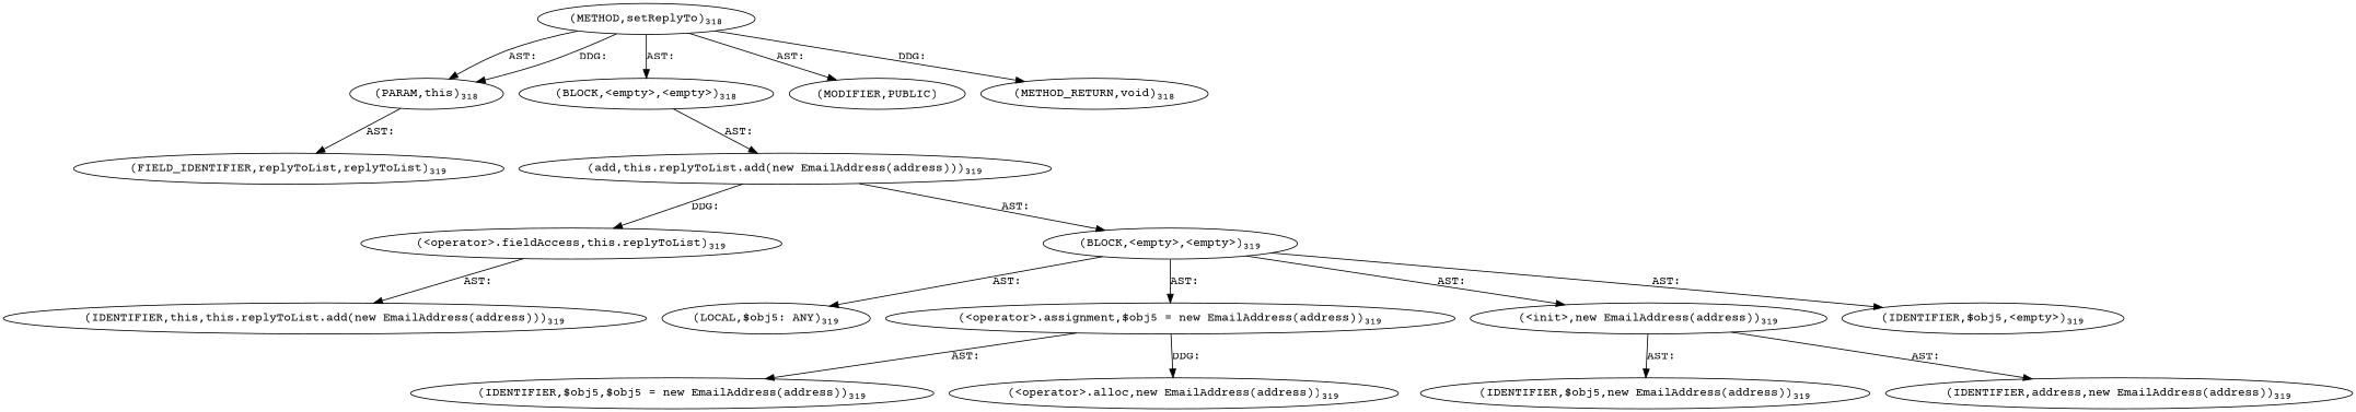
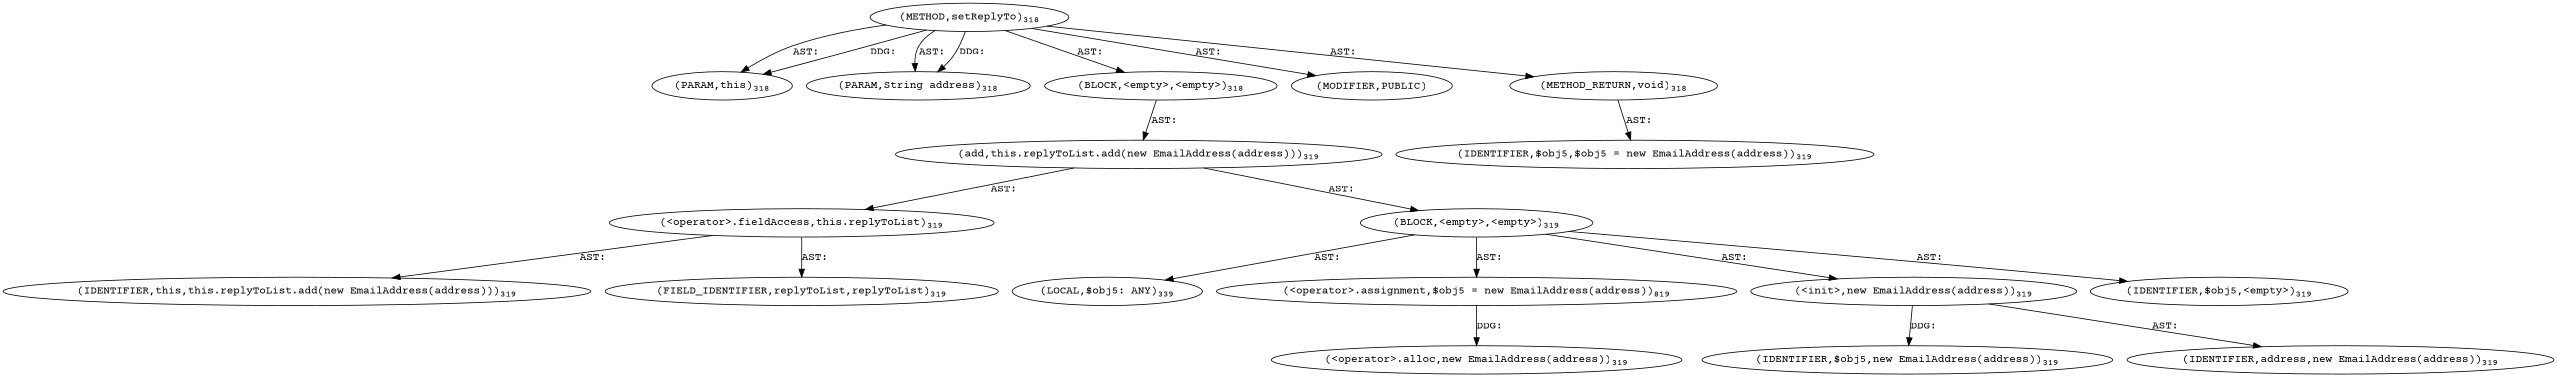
  digraph {
    fontname="Courier Prime"
    node [fontname="Courier Prime"]
    edge [fontname="Courier Prime"]
    n1 [label=<(METHOD,setReplyTo)<SUB>318</SUB>>]
    n2 [label=<(PARAM,this)<SUB>318</SUB>>]
+   n3 [label=<(PARAM,String address)<SUB>318</SUB>>]
    n4 [label=<(BLOCK,&lt;empty&gt;,&lt;empty&gt;)<SUB>318</SUB>>]
    n5 [label=<(MODIFIER,PUBLIC)>]
    n6 [label=<(METHOD_RETURN,void)<SUB>318</SUB>>]
    n7 [label=<(add,this.replyToList.add(new EmailAddress(address)))<SUB>319</SUB>>]
    n8 [label=<(&lt;operator&gt;.fieldAccess,this.replyToList)<SUB>319</SUB>>]
    n9 [label=<(BLOCK,&lt;empty&gt;,&lt;empty&gt;)<SUB>319</SUB>>]
    n10 [label=<(IDENTIFIER,this,this.replyToList.add(new EmailAddress(address)))<SUB>319</SUB>>]
    n11 [label=<(FIELD_IDENTIFIER,replyToList,replyToList)<SUB>319</SUB>>]
-   n12 [label=<(LOCAL,$obj5: ANY)<SUB>319</SUB>>]
-   n13 [label=<(&lt;operator&gt;.assignment,$obj5 = new EmailAddress(address))<SUB>319</SUB>>]
+   n12 [label=<(LOCAL,$obj5: ANY)<SUB>339</SUB>>]
+   n13 [label=<(&lt;operator&gt;.assignment,$obj5 = new EmailAddress(address))<SUB>819</SUB>>]
    n14 [label=<(&lt;init&gt;,new EmailAddress(address))<SUB>319</SUB>>]
    n15 [label=<(IDENTIFIER,$obj5,&lt;empty&gt;)<SUB>319</SUB>>]
    n16 [label=<(IDENTIFIER,$obj5,$obj5 = new EmailAddress(address))<SUB>319</SUB>>]
    n17 [label=<(&lt;operator&gt;.alloc,new EmailAddress(address))<SUB>319</SUB>>]
    n18 [label=<(IDENTIFIER,$obj5,new EmailAddress(address))<SUB>319</SUB>>]
    n19 [label=<(IDENTIFIER,address,new EmailAddress(address))<SUB>319</SUB>>]
    n1 -> n2 [label="AST: "]
    n1 -> n2 [label="DDG: "]
+   n1 -> n3 [label="AST: "]
+   n1 -> n3 [label="DDG: "]
    n1 -> n4 [label="AST: "]
    n1 -> n5 [label="AST: "]
-   n1 -> n6 [label="DDG: "]
+   n1 -> n6 [label="AST: "]
    n4 -> n7 [label="AST: "]
-   n7 -> n8 [label="DDG: "]
+   n7 -> n8 [label="AST: "]
    n7 -> n9 [label="AST: "]
    n8 -> n10 [label="AST: "]
-   n2 -> n11 [label="AST: "]
+   n8 -> n11 [label="AST: "]
    n9 -> n12 [label="AST: "]
    n9 -> n13 [label="AST: "]
    n9 -> n14 [label="AST: "]
    n9 -> n15 [label="AST: "]
-   n13 -> n16 [label="AST: "]
+   n6 -> n16 [label="AST: "]
    n13 -> n17 [label="DDG: "]
-   n14 -> n18 [label="AST: "]
+   n14 -> n18 [label="DDG: "]
    n14 -> n19 [label="AST: "]
  }
